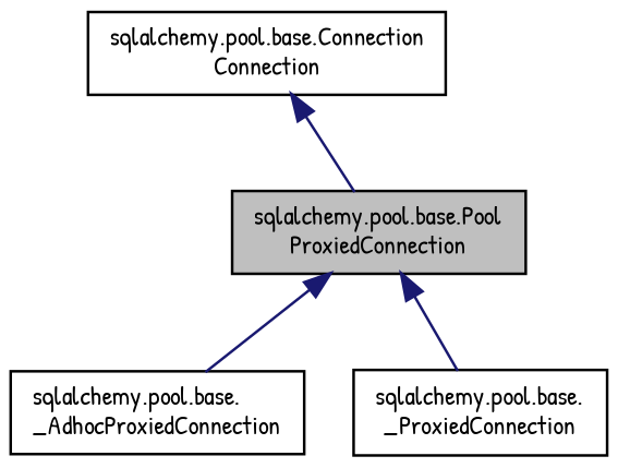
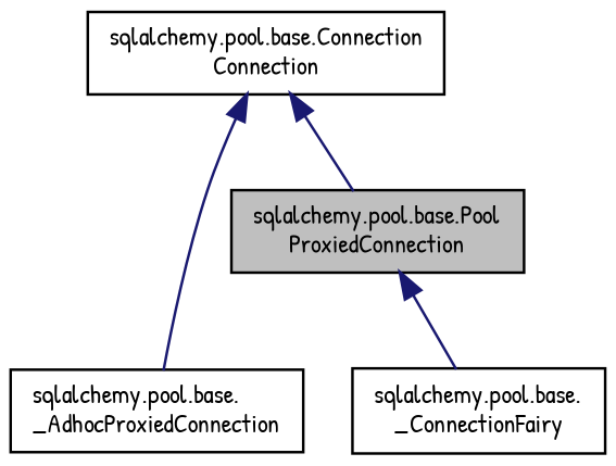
  digraph {
    fontname="Patrick Hand"
    rankdir=TB
    node [color=black fillcolor=white fontname="Patrick Hand" fontsize=10 shape=record style=filled]
    edge [color=midnightblue dir=back fontname="Patrick Hand" fontsize=10 labelfontname=Helvetica labelfontsize=10 style=solid]
    n1 [fillcolor=grey75 fontcolor=black height=0.2 label="sqlalchemy.pool.base.Pool\lProxiedConnection" width=0.4]
    n2 [height=0.2 label="sqlalchemy.pool.base.\l_AdhocProxiedConnection" width=0.4]
-   n3 [height=0.2 label="sqlalchemy.pool.base.\l_ProxiedConnection" width=0.4]
+   n3 [height=0.2 label="sqlalchemy.pool.base.\l_ConnectionFairy" width=0.4]
    n4 [height=0.2 label="sqlalchemy.pool.base.Connection\lConnection" width=0.4]
-   n1 -> n2
+   n4 -> n2
    n1 -> n3
    n4 -> n1
  }
